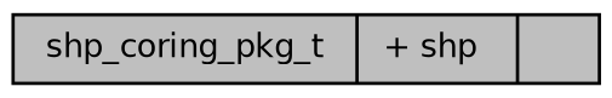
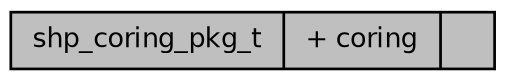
  digraph {
    rankdir=LR
-   n1 [color=black fillcolor=grey75 fontcolor=black fontname=Helvetica fontsize=10 height=0.2 label="{shp_coring_pkg_t\n|+ shp\l|}" shape=record style=filled width=0.4]
+   n1 [color=black fillcolor=grey75 fontcolor=black fontname=Helvetica fontsize=10 height=0.2 label="{shp_coring_pkg_t\n|+ coring\l|}" shape=record style=filled width=0.4]
  }
